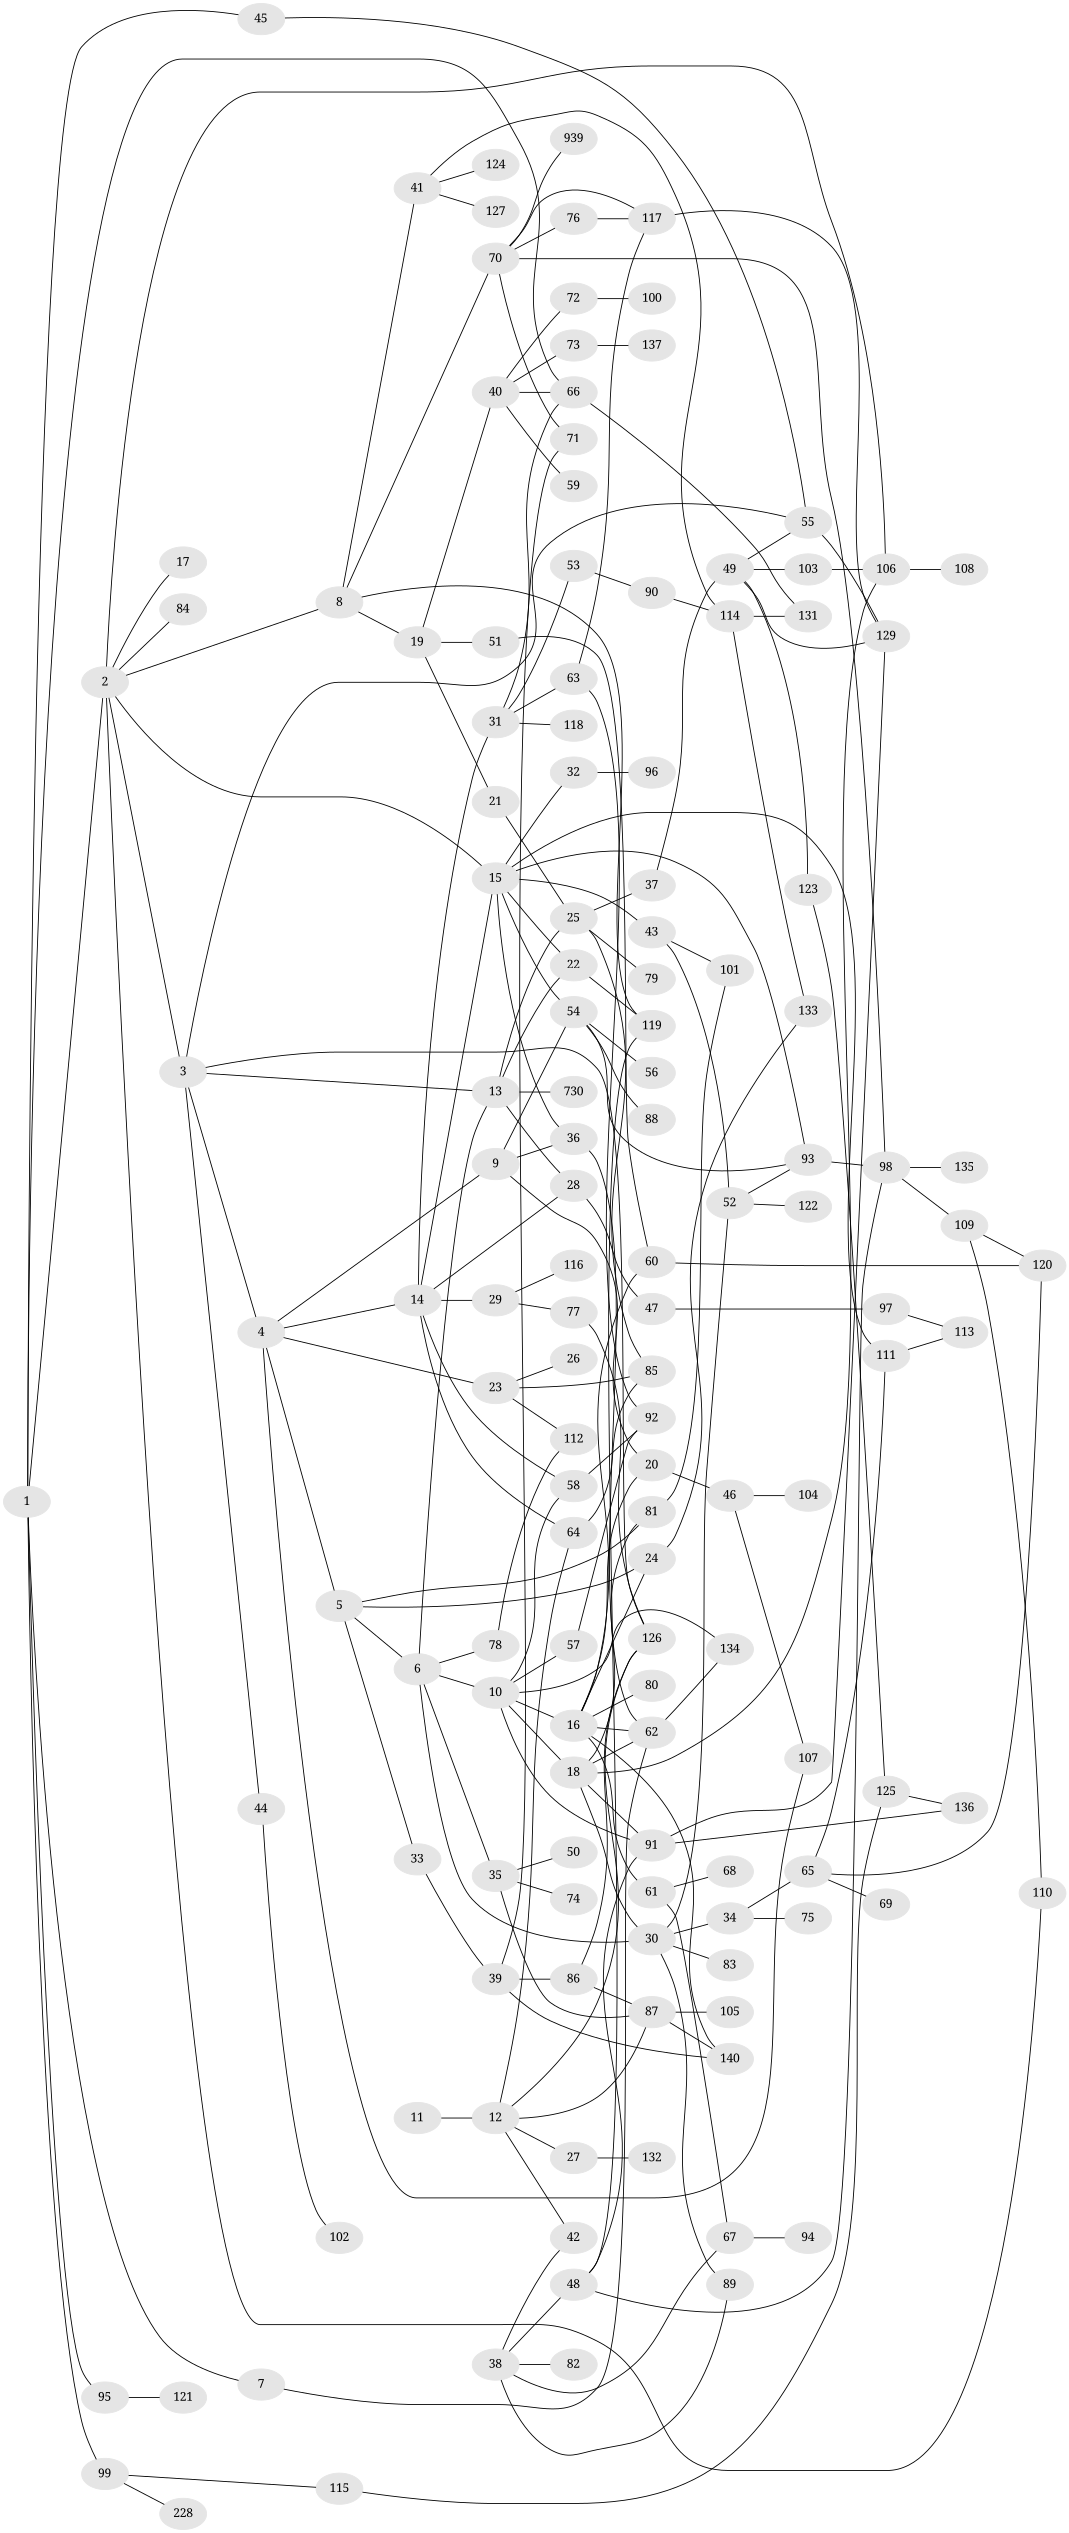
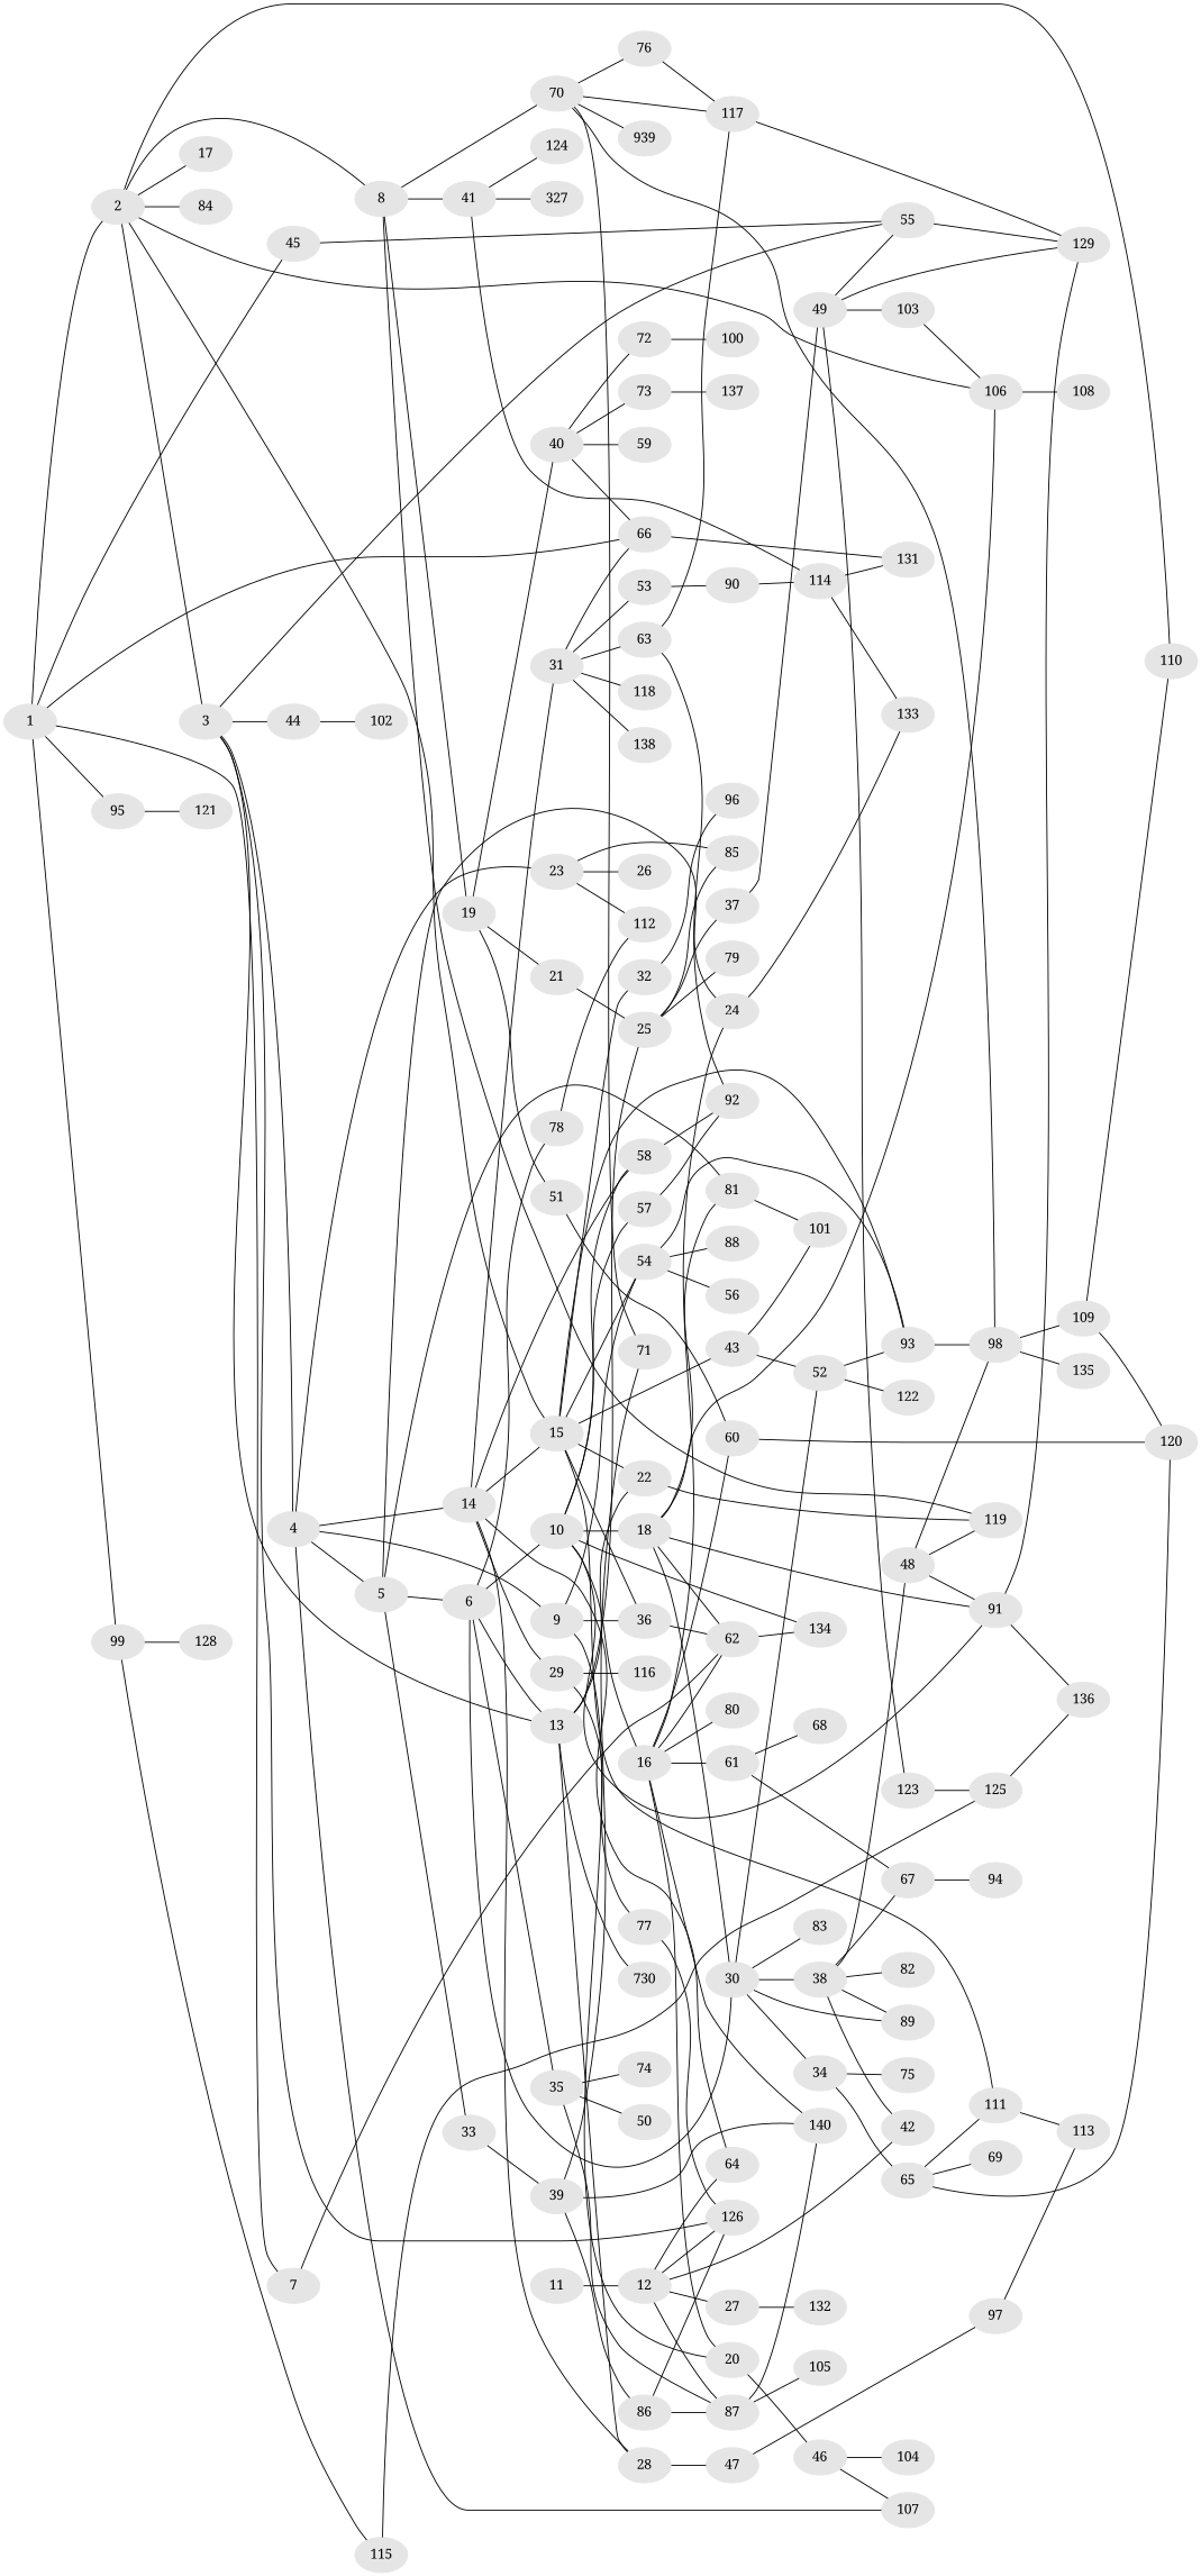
  graph {
    fontname="Noto Serif"
    rankdir=LR
    node [color=gray90 fontname="Noto Serif" style=filled]
    edge [fontname="Noto Serif"]
    1
    2
    7
    45
    66
    95
    99
    3
    8
    15
    17
    84
    106
    110
    62
    55
    131
    121
    115
-   128 [label=228]
+   128
    4
    13
    44
    126
    19
    41
    70
    119
    36
    54
    22
    32
    43
    93
    111
    108
    5
    9
    14
    23
    107
    25
    28
    n44 [label=730]
    102
    129
    6
    24
    33
    81
    20
    58
    64
    29
    31
    26
    85
    112
    10
    30
    35
    78
    133
    39
    101
    16
    18
    57
    91
    134
    52
    34
    38
    83
    89
    87
    50
    74
    11
    12
    21
    40
    51
    114
    124
-   127
+   127 [label=327]
    71
    98
    76
    117
    n91 [label=939]
    46
    56
    88
    60
    61
    80
    140
    122
    92
    136
    27
    42
    132
    105
    37
    79
    47
    77
    116
    53
    63
    118
+   138
    96
    113
    120
    67
    68
    59
    72
    73
    104
    49
    97
    65
    75
    48
    82
    90
    86
    69
    103
    123
    94
    100
    137
    109
    135
    125
    1 -- 2
    1 -- 7
    1 -- 45
    1 -- 66
    1 -- 95
    1 -- 99
    2 -- 3
    2 -- 8
    2 -- 15
    2 -- 17
    2 -- 84
    2 -- 106
    2 -- 110
    7 -- 62
    45 -- 55
    66 -- 131
    95 -- 121
    99 -- 115
    99 -- 128
    3 -- 55
    3 -- 4
    3 -- 13
    3 -- 44
    3 -- 126
    8 -- 19
    8 -- 41
    8 -- 70
    8 -- 119
    15 -- 36
    15 -- 54
    15 -- 22
    15 -- 32
    15 -- 43
    15 -- 93
    15 -- 111
    106 -- 108
    62 -- 134
    55 -- 129
    115 -- 125
    4 -- 5
    4 -- 9
    4 -- 14
    4 -- 23
    4 -- 107
    13 -- 22
    13 -- 25
    13 -- 28
    13 -- n44
    44 -- 102
    19 -- 21
    19 -- 40
    19 -- 51
    41 -- 114
    41 -- 124
    41 -- 127
    70 -- 71
    70 -- 98
    70 -- 76
    70 -- 117
    70 -- n91
    36 -- 62
    54 -- 93
    54 -- 56
    54 -- 88
    22 -- 119
    32 -- 96
    43 -- 101
    43 -- 52
    93 -- 98
    111 -- 113
    5 -- 6
    5 -- 24
    5 -- 33
    5 -- 81
    9 -- 36
    9 -- 54
    9 -- 20
    14 -- 15
    14 -- 28
    14 -- 58
    14 -- 64
    14 -- 29
    14 -- 31
    23 -- 26
    23 -- 85
    23 -- 112
    25 -- 85
    25 -- 37
    25 -- 79
    28 -- 47
    6 -- 13
    6 -- 10
    6 -- 30
    6 -- 35
    6 -- 78
    24 -- 133
    33 -- 39
    81 -- 101
    20 -- 46
    58 -- 92
-   64 -- 85
    29 -- 77
    29 -- 116
    31 -- 66
    31 -- 53
    31 -- 63
    31 -- 118
+   31 -- 138
    10 -- 58
    10 -- 16
    10 -- 18
    10 -- 57
    10 -- 91
    10 -- 134
    30 -- 52
    30 -- 34
+   30 -- 38
    30 -- 83
    30 -- 89
    35 -- 87
    35 -- 50
    35 -- 74
    78 -- 112
    39 -- 71
    39 -- 140
    39 -- 86
    16 -- 62
    16 -- 24
    16 -- 20
    16 -- 60
    16 -- 61
    16 -- 80
    16 -- 140
    18 -- 106
    18 -- 62
    18 -- 81
    18 -- 30
    18 -- 91
    57 -- 92
    91 -- 129
    91 -- 136
    52 -- 93
    52 -- 122
    34 -- 65
    34 -- 75
    38 -- 89
    38 -- 42
    38 -- 67
    38 -- 48
    38 -- 82
    87 -- 140
    87 -- 105
    11 -- 12
    12 -- 126
    12 -- 64
    12 -- 87
    12 -- 27
    12 -- 42
    21 -- 25
    40 -- 66
    40 -- 59
    40 -- 72
    40 -- 73
    51 -- 60
    114 -- 131
    114 -- 133
    98 -- 109
    98 -- 135
    76 -- 117
    117 -- 129
    46 -- 107
    46 -- 104
    60 -- 120
    61 -- 67
    61 -- 68
    27 -- 132
    37 -- 49
    47 -- 97
    77 -- 126
    53 -- 90
    63 -- 117
    63 -- 92
    67 -- 94
    72 -- 100
    73 -- 137
    49 -- 55
    49 -- 129
    49 -- 103
    49 -- 123
    97 -- 113
    65 -- 111
    65 -- 120
    65 -- 69
    48 -- 119
    48 -- 91
    48 -- 98
    90 -- 114
    86 -- 126
    86 -- 87
    103 -- 106
    123 -- 125
    109 -- 110
    109 -- 120
    125 -- 136
  }
